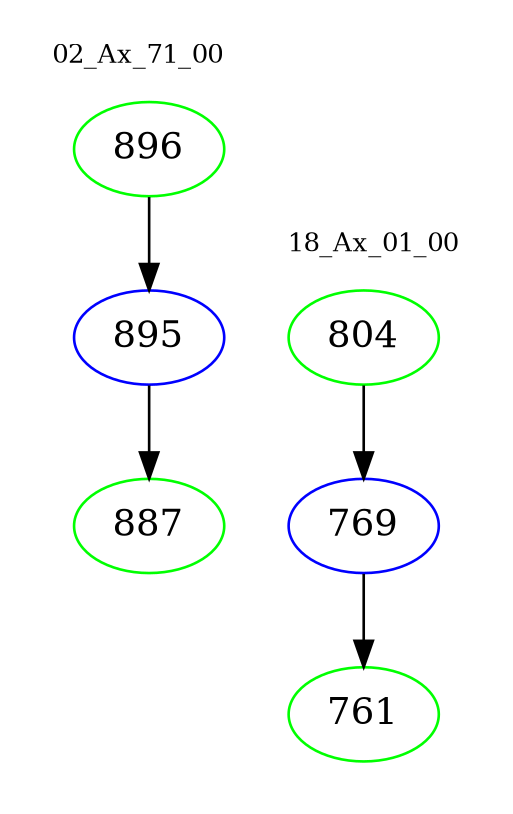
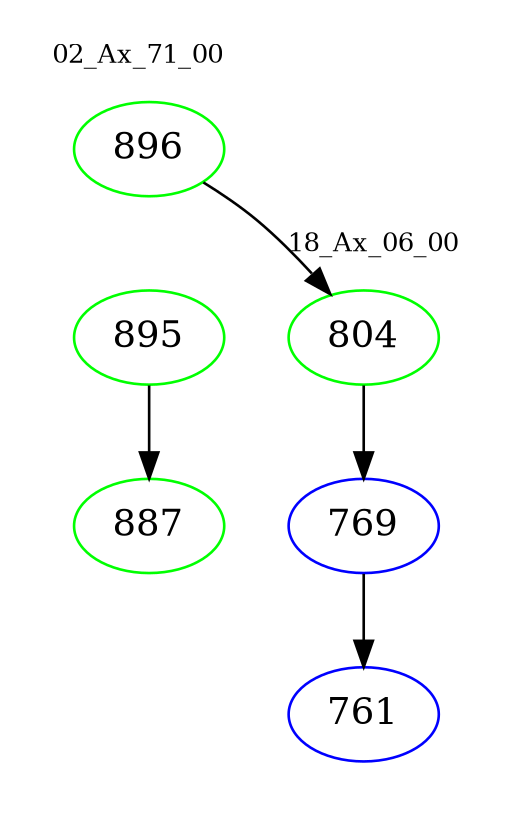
  digraph {
    node [color=green]
    edge [color=black]
    n1 [label=896]
-   n2 [color=blue label=895]
+   n2 [label=895]
    n3 [label=887]
    n4 [label=804]
    n5 [color=blue label=769]
-   n6 [label=761]
+   n6 [color=blue label=761]
    subgraph cluster_1 {
      color=white
      fontsize=10
      label="02_Ax_71_00"
      n1
      n2
      n3
    }
    subgraph cluster_2 {
      color=white
      fontsize=10
-     label="18_Ax_01_00"
+     label="18_Ax_06_00"
      n4
      n5
      n6
    }
-   n1 -> n2
+   n1 -> n4
    n2 -> n3
    n4 -> n5
    n5 -> n6
  }
